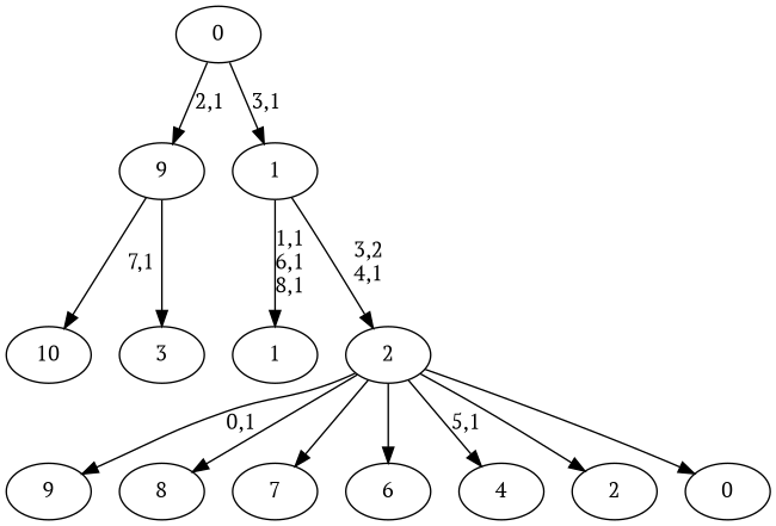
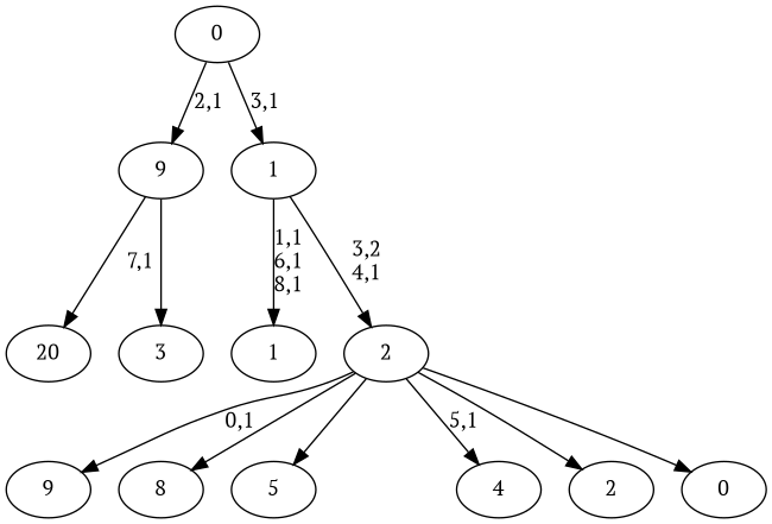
  digraph {
    fontname="PT Serif"
    node [fontname="PT Serif"]
    edge [fontname="PT Serif"]
-   n1 [label=10]
+   n1 [label=20]
    n2 [label=9]
    n3 [label=8]
-   n4 [label=7]
-   n5 [label=6]
+   n4 [label=5]
    n6 [label=4]
    n7 [label=3]
    9
    n9 [label=2]
    n10 [label=1]
    n11 [label=0]
    2
    1
    0
    9 -> n1 [label="7,1"]
    9 -> n7
    2 -> n2 [label="0,1"]
    2 -> n3
    2 -> n4
-   2 -> n5
    2 -> n6 [label="5,1"]
    2 -> n9
    2 -> n11
    1 -> n10 [label="1,1\n6,1\n8,1"]
    1 -> 2 [label="3,2\n4,1"]
    0 -> 9 [label="2,1"]
    0 -> 1 [label="3,1"]
  }
